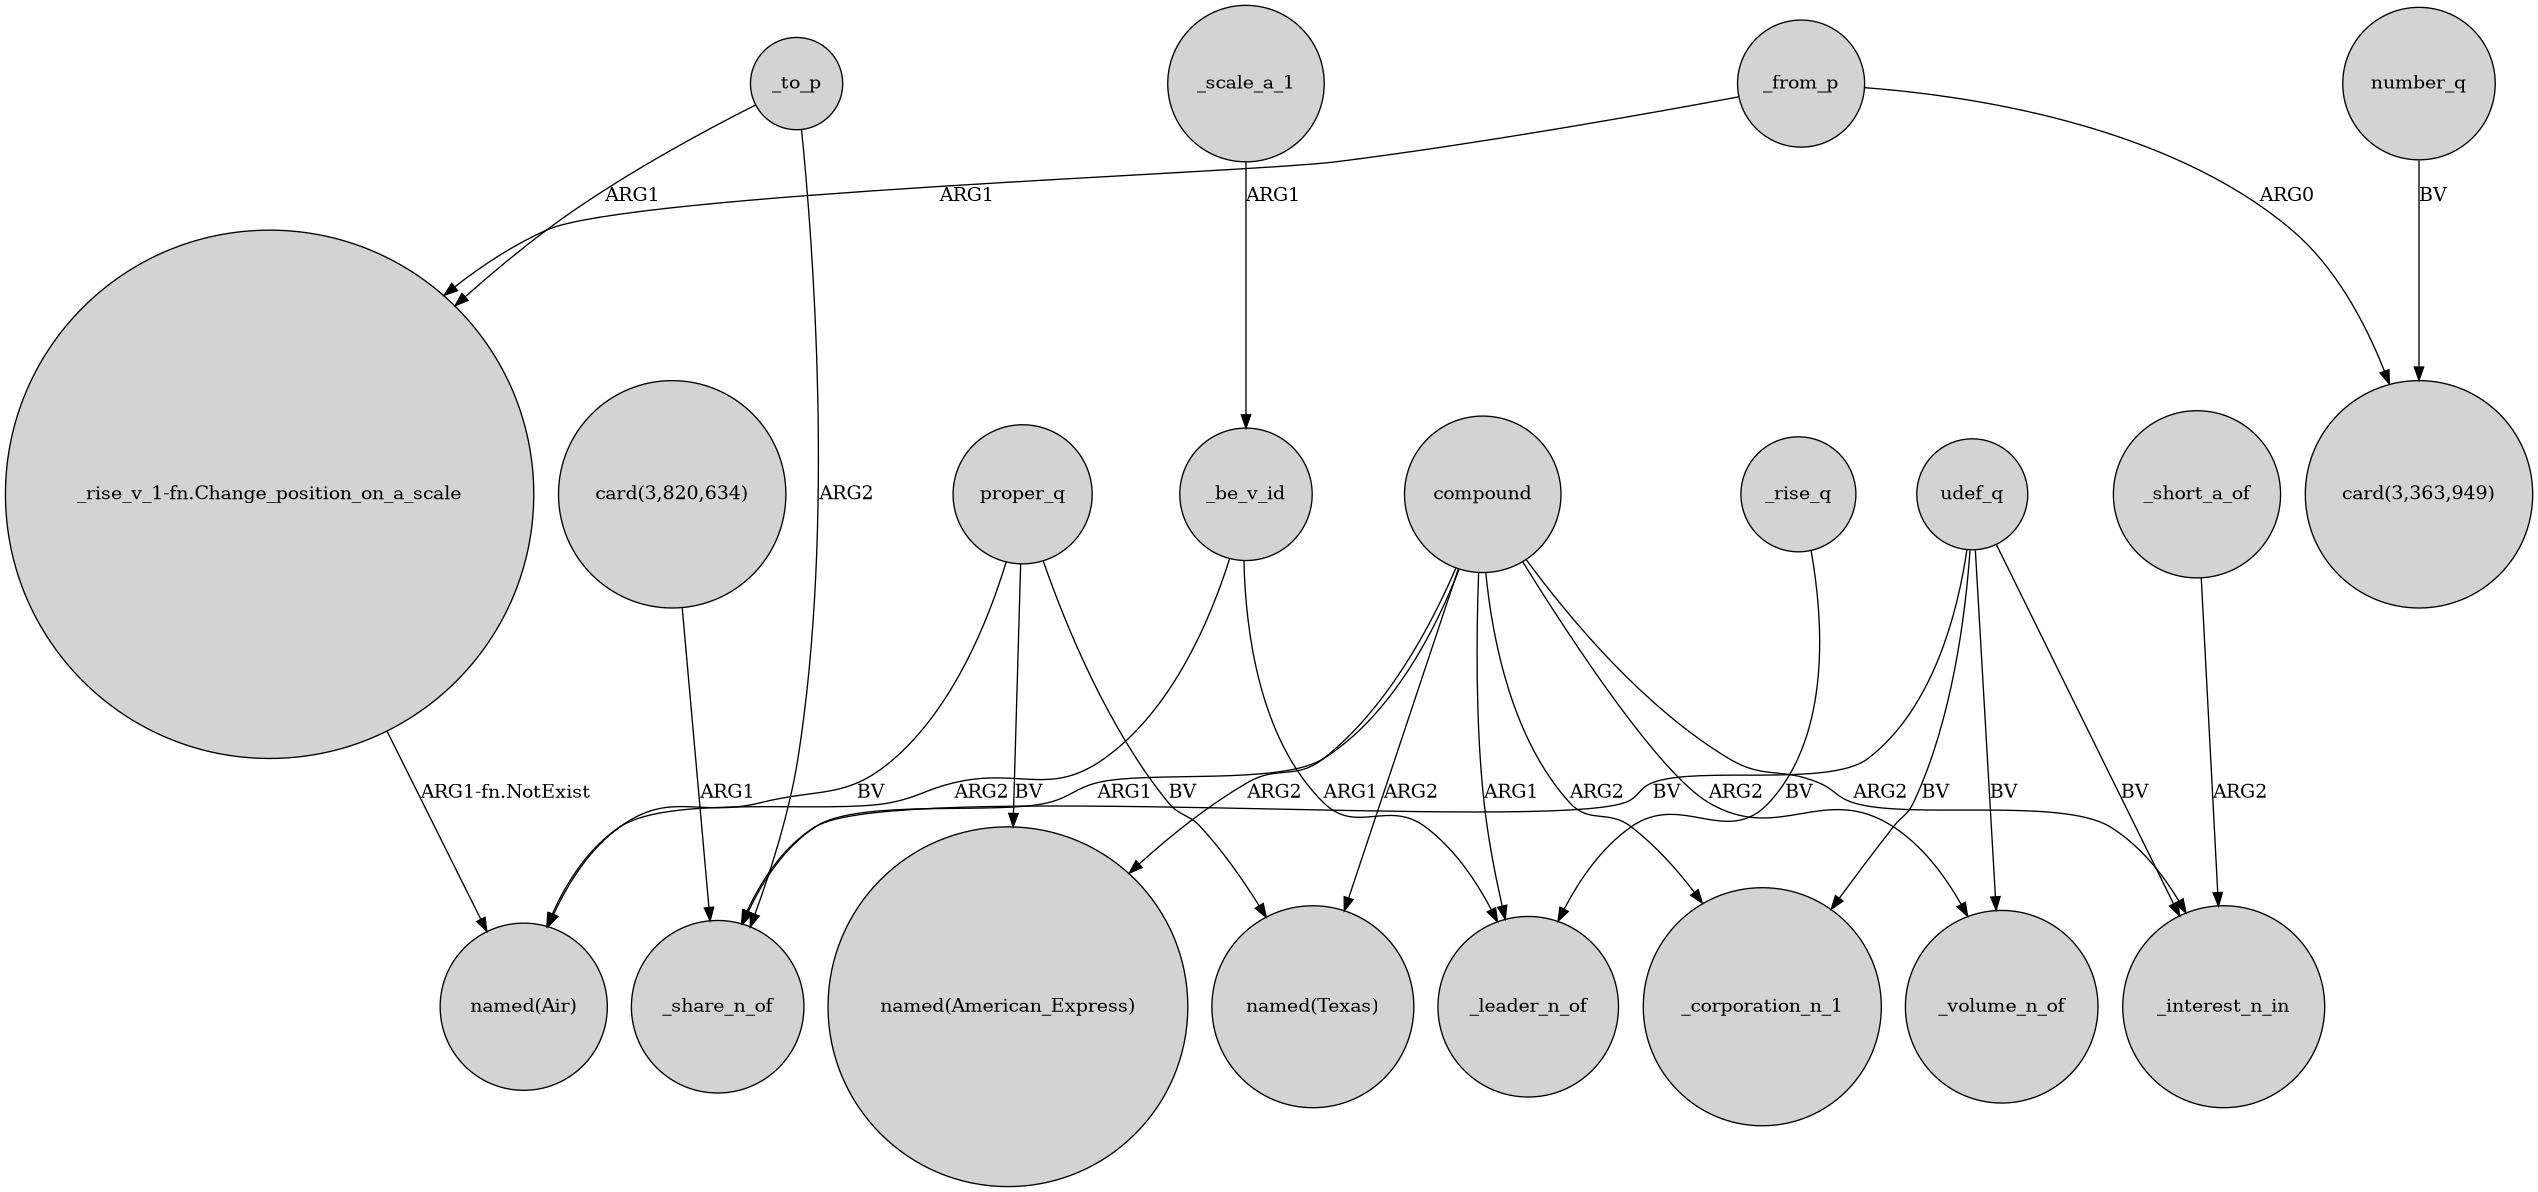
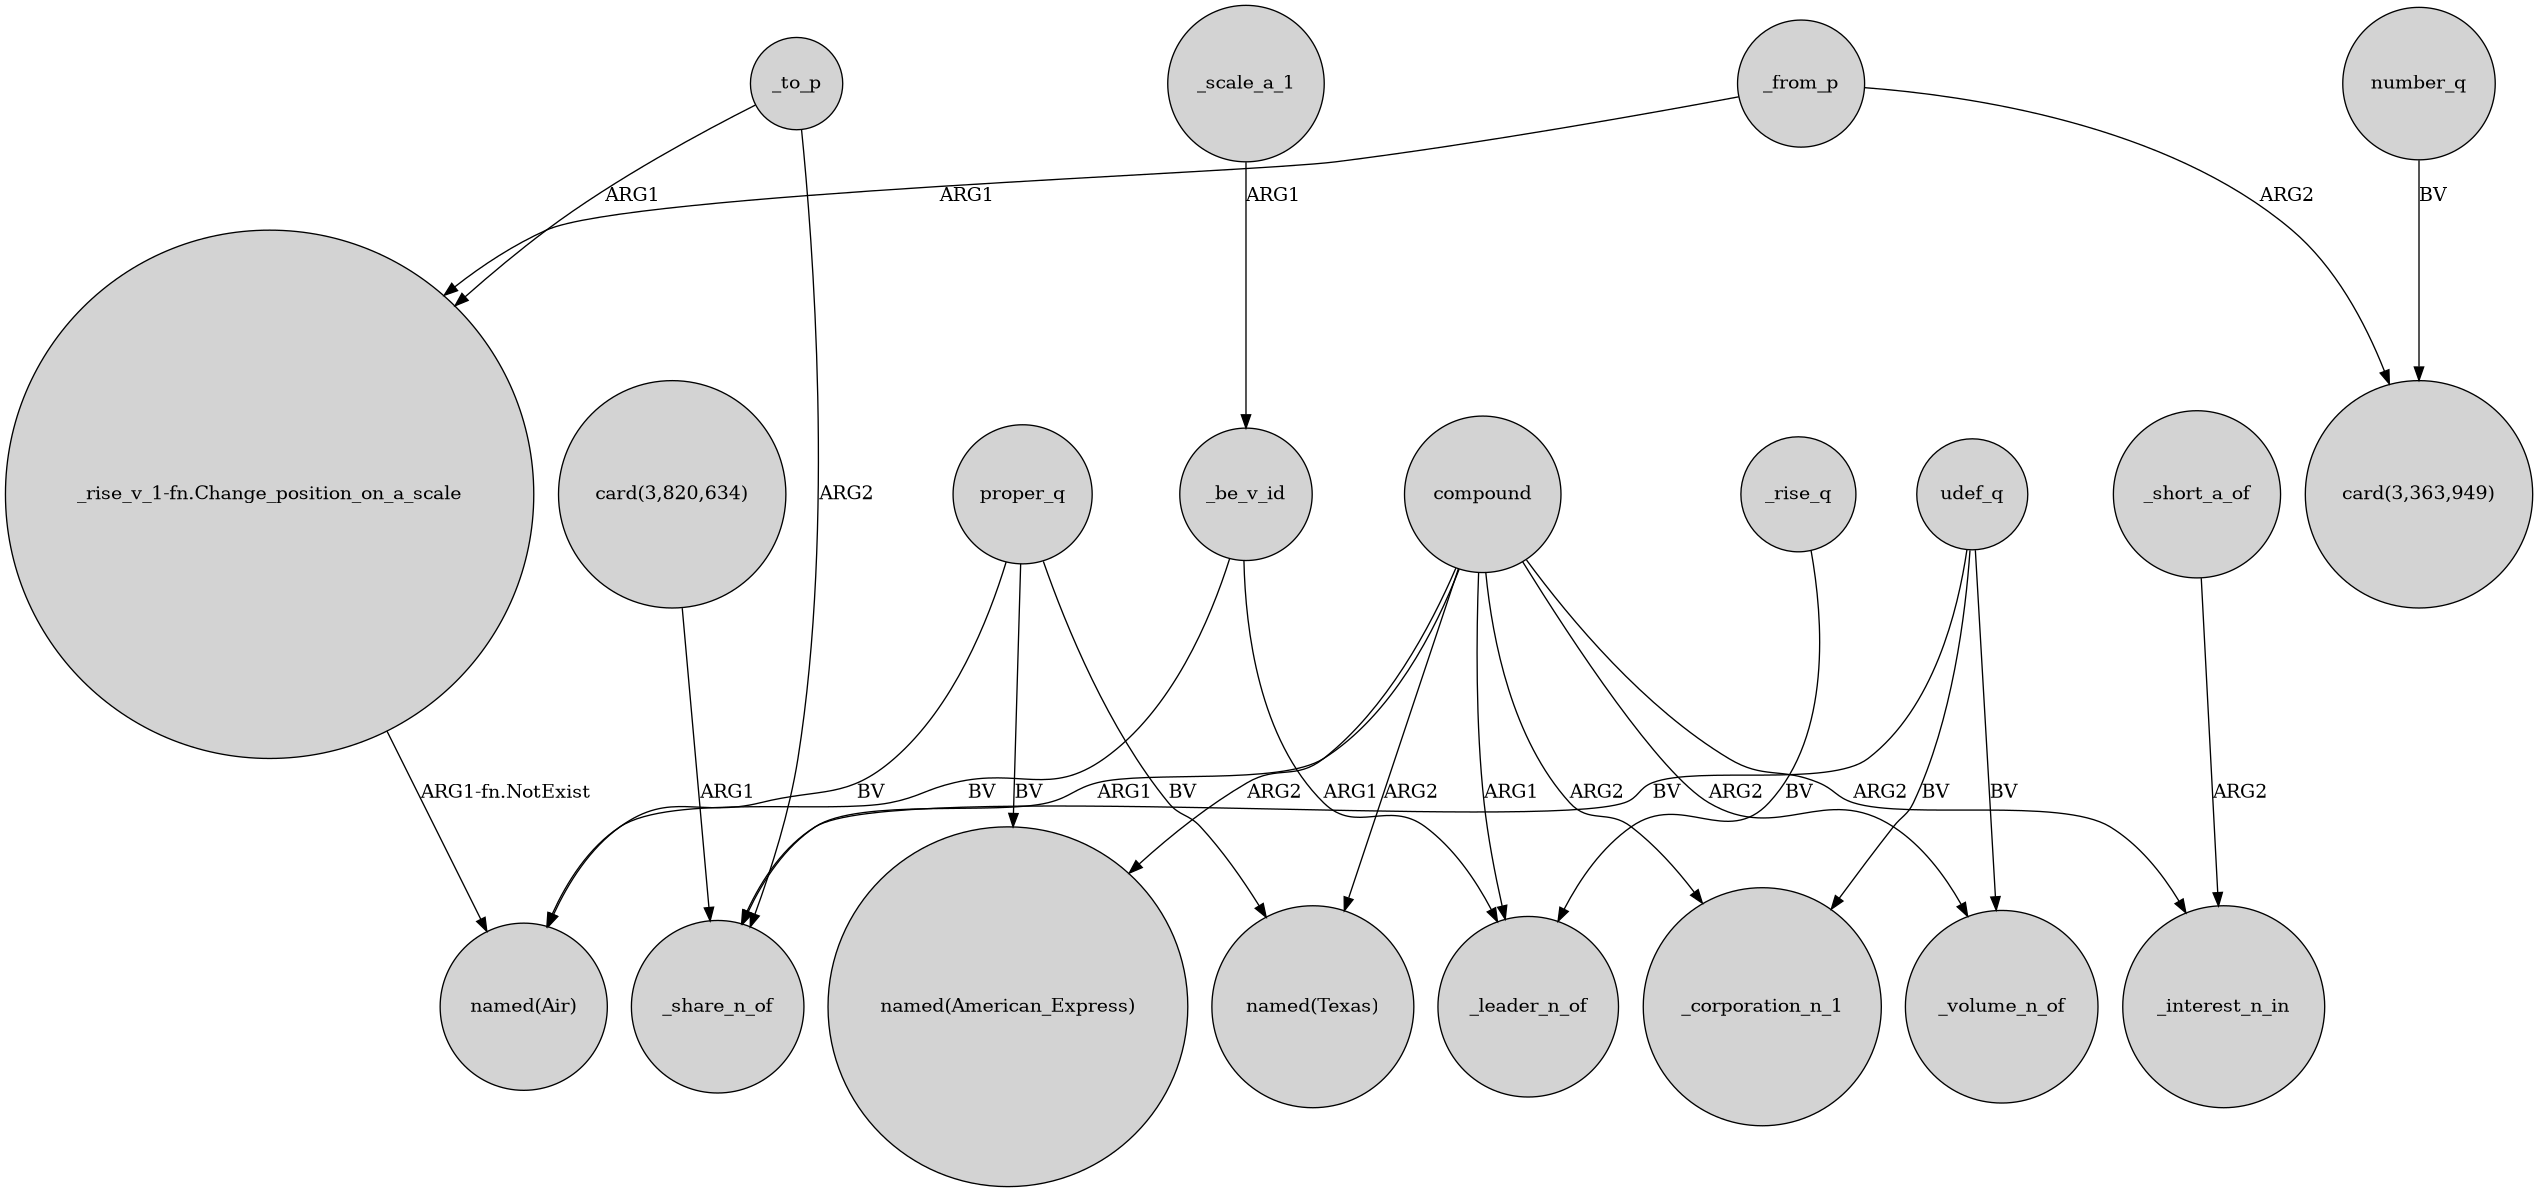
  digraph {
    node [shape=circle style=filled]
    n1 [label=_scale_a_1]
    _be_v_id
    "named(Air)"
    _leader_n_of
    _to_p
    _share_n_of
    "_rise_v_1-fn.Change_position_on_a_scale"
    number_q
    "card(3,363,949)"
    proper_q
    "named(Texas)"
    "named(American_Express)"
    udef_q
    _volume_n_of
    _corporation_n_1
    _interest_n_in
    compound
    _from_p
    n19 [label=_rise_q]
    "card(3,820,634)"
    _short_a_of
    n1 -> _be_v_id [label=ARG1]
-   _be_v_id -> "named(Air)" [label=ARG2]
+   _be_v_id -> "named(Air)" [label=BV]
    _be_v_id -> _leader_n_of [label=ARG1]
    _to_p -> _share_n_of [label=ARG2]
    _to_p -> "_rise_v_1-fn.Change_position_on_a_scale" [label=ARG1]
    "_rise_v_1-fn.Change_position_on_a_scale" -> "named(Air)" [label="ARG1-fn.NotExist"]
    number_q -> "card(3,363,949)" [label=BV]
    proper_q -> "named(Air)" [label=BV]
    proper_q -> "named(Texas)" [label=BV]
    proper_q -> "named(American_Express)" [label=BV]
    udef_q -> _share_n_of [label=BV]
    udef_q -> _volume_n_of [label=BV]
    udef_q -> _corporation_n_1 [label=BV]
-   udef_q -> _interest_n_in [label=BV]
    compound -> _leader_n_of [label=ARG1]
    compound -> _share_n_of [label=ARG1]
    compound -> "named(Texas)" [label=ARG2]
    compound -> "named(American_Express)" [label=ARG2]
    compound -> _volume_n_of [label=ARG2]
    compound -> _corporation_n_1 [label=ARG2]
    compound -> _interest_n_in [label=ARG2]
    _from_p -> "_rise_v_1-fn.Change_position_on_a_scale" [label=ARG1]
-   _from_p -> "card(3,363,949)" [label=ARG0]
+   _from_p -> "card(3,363,949)" [label=ARG2]
    n19 -> _leader_n_of [label=BV]
    "card(3,820,634)" -> _share_n_of [label=ARG1]
    _short_a_of -> _interest_n_in [label=ARG2]
  }
